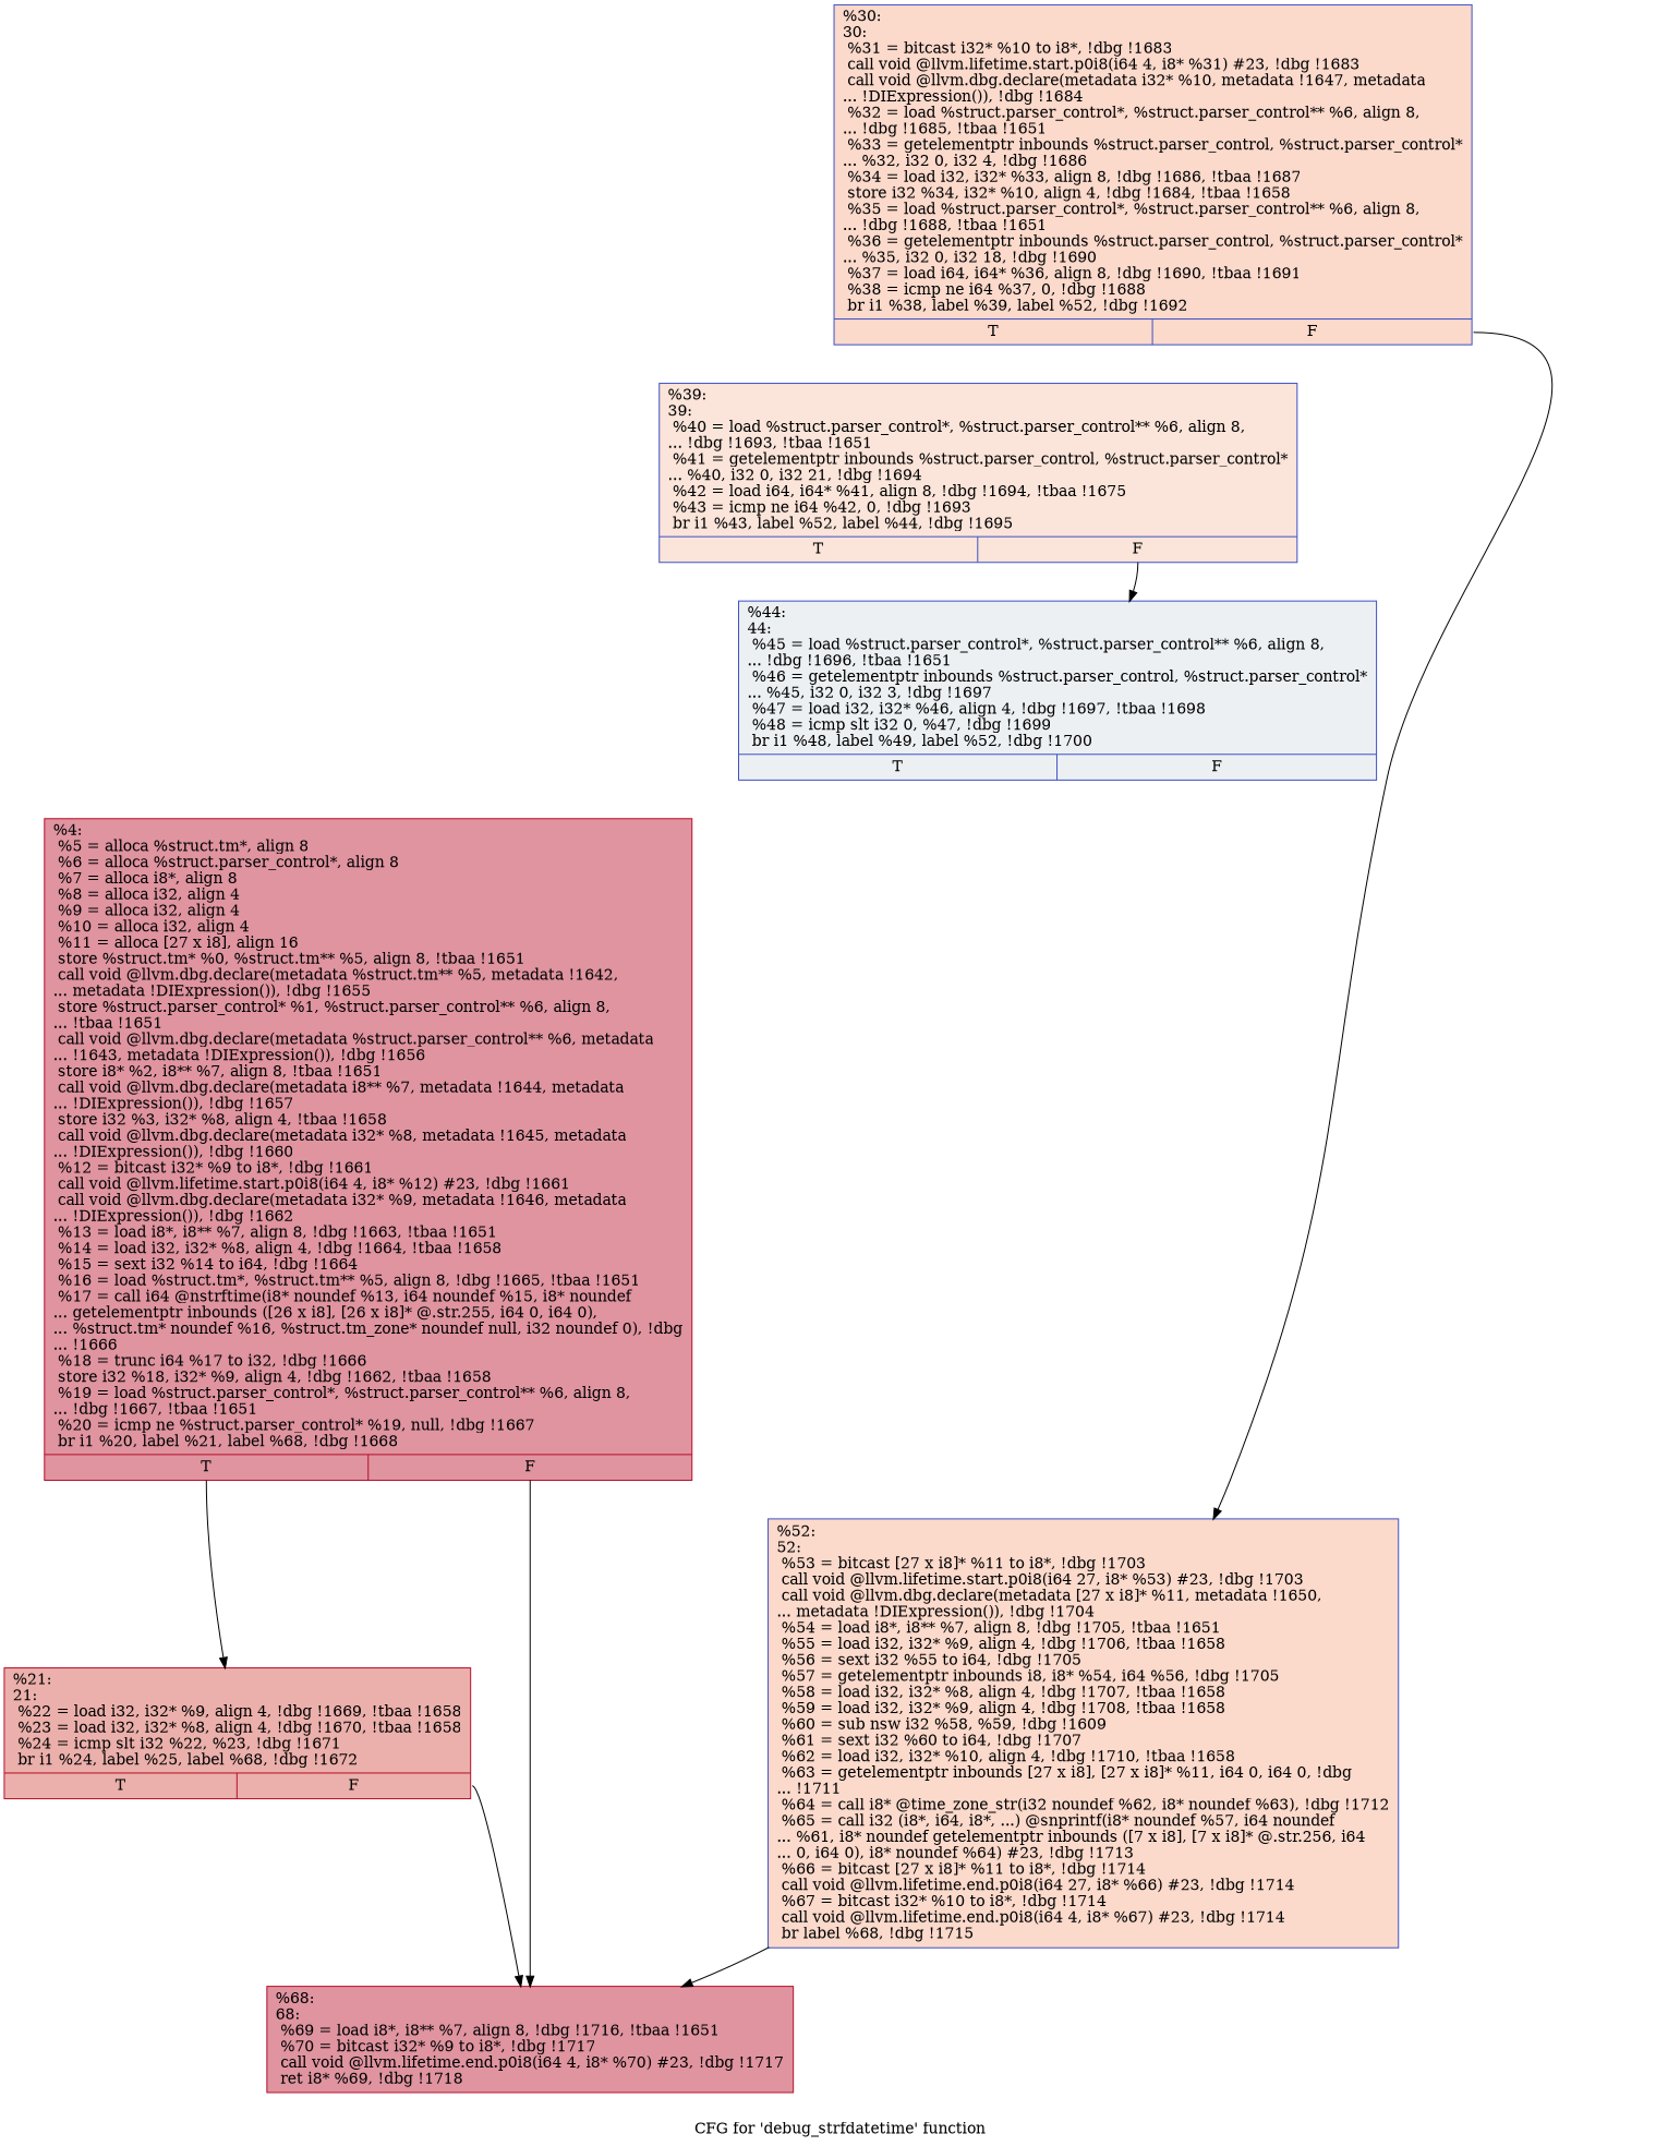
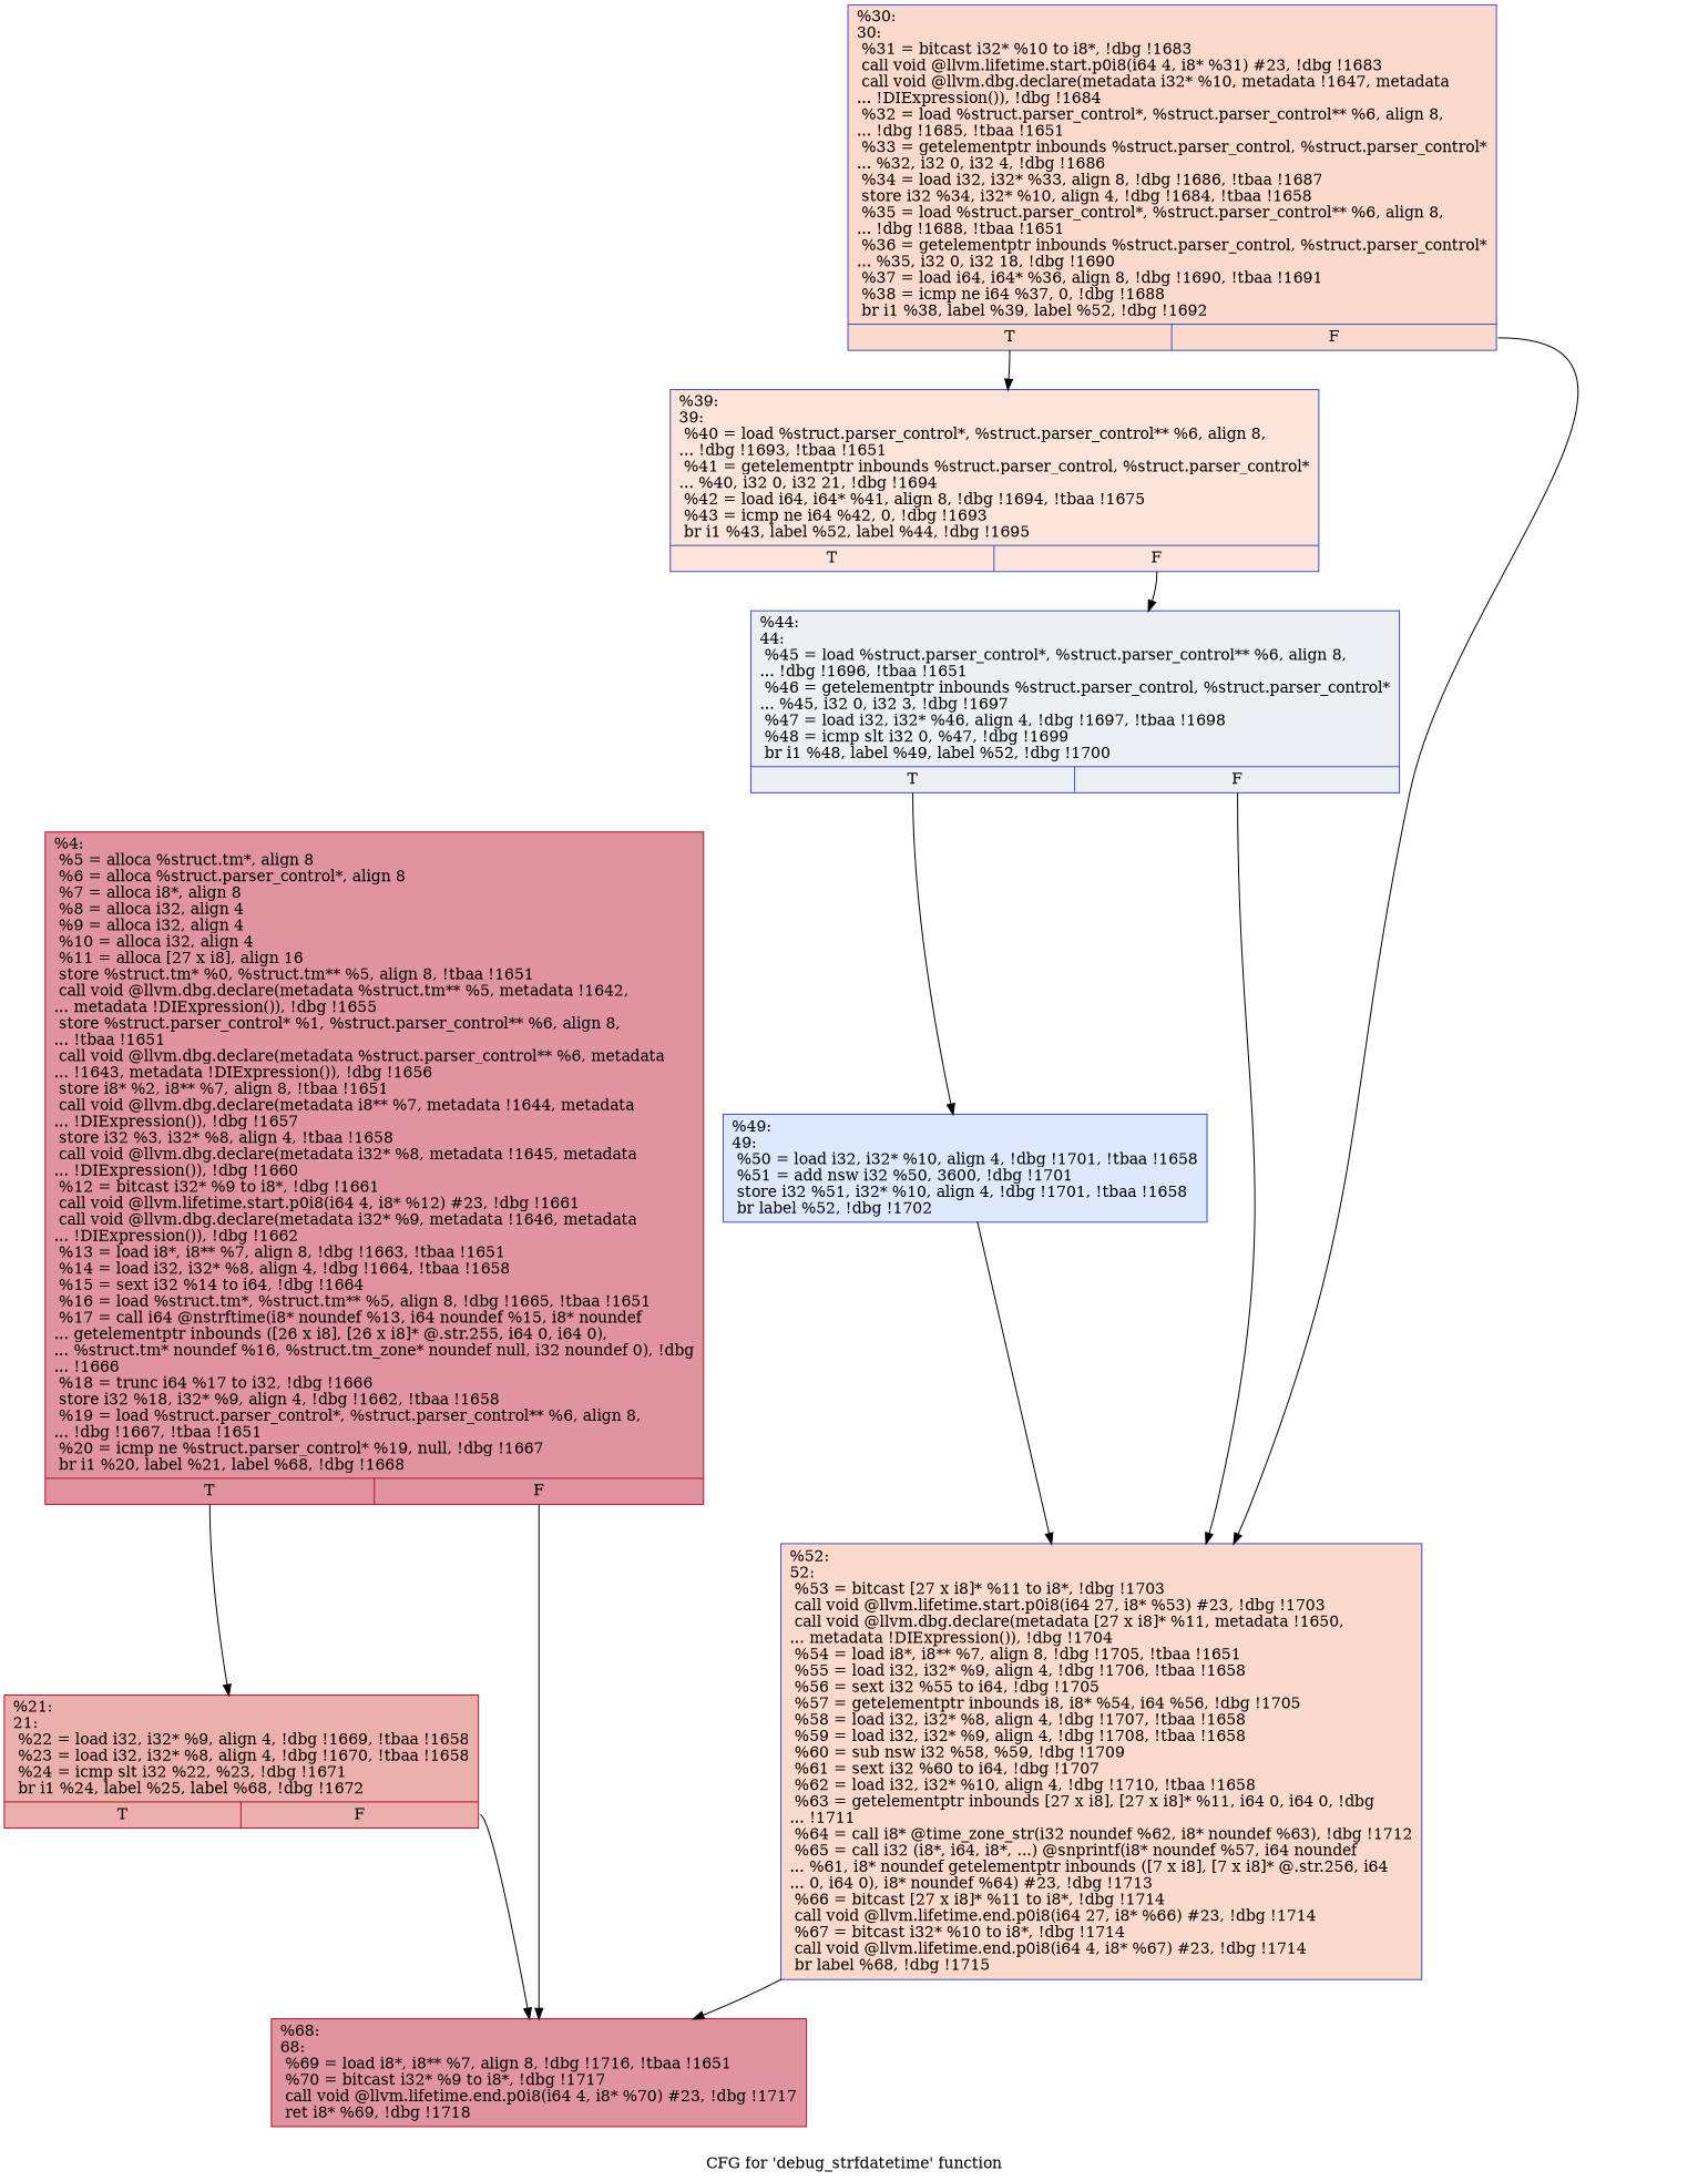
  digraph {
    fontname="DejaVu Serif"
    label="CFG for 'debug_strfdatetime' function"
    node [color="#3d50c3ff" fillcolor="#b70d2870" fontname="DejaVu Serif" shape=record style=filled]
    edge [fontname="DejaVu Serif" tailport=s0]
    n1 [color="#b70d28ff" label="{%4:\l  %5 = alloca %struct.tm*, align 8\l  %6 = alloca %struct.parser_control*, align 8\l  %7 = alloca i8*, align 8\l  %8 = alloca i32, align 4\l  %9 = alloca i32, align 4\l  %10 = alloca i32, align 4\l  %11 = alloca [27 x i8], align 16\l  store %struct.tm* %0, %struct.tm** %5, align 8, !tbaa !1651\l  call void @llvm.dbg.declare(metadata %struct.tm** %5, metadata !1642,\l... metadata !DIExpression()), !dbg !1655\l  store %struct.parser_control* %1, %struct.parser_control** %6, align 8,\l... !tbaa !1651\l  call void @llvm.dbg.declare(metadata %struct.parser_control** %6, metadata\l... !1643, metadata !DIExpression()), !dbg !1656\l  store i8* %2, i8** %7, align 8, !tbaa !1651\l  call void @llvm.dbg.declare(metadata i8** %7, metadata !1644, metadata\l... !DIExpression()), !dbg !1657\l  store i32 %3, i32* %8, align 4, !tbaa !1658\l  call void @llvm.dbg.declare(metadata i32* %8, metadata !1645, metadata\l... !DIExpression()), !dbg !1660\l  %12 = bitcast i32* %9 to i8*, !dbg !1661\l  call void @llvm.lifetime.start.p0i8(i64 4, i8* %12) #23, !dbg !1661\l  call void @llvm.dbg.declare(metadata i32* %9, metadata !1646, metadata\l... !DIExpression()), !dbg !1662\l  %13 = load i8*, i8** %7, align 8, !dbg !1663, !tbaa !1651\l  %14 = load i32, i32* %8, align 4, !dbg !1664, !tbaa !1658\l  %15 = sext i32 %14 to i64, !dbg !1664\l  %16 = load %struct.tm*, %struct.tm** %5, align 8, !dbg !1665, !tbaa !1651\l  %17 = call i64 @nstrftime(i8* noundef %13, i64 noundef %15, i8* noundef\l... getelementptr inbounds ([26 x i8], [26 x i8]* @.str.255, i64 0, i64 0),\l... %struct.tm* noundef %16, %struct.tm_zone* noundef null, i32 noundef 0), !dbg\l... !1666\l  %18 = trunc i64 %17 to i32, !dbg !1666\l  store i32 %18, i32* %9, align 4, !dbg !1662, !tbaa !1658\l  %19 = load %struct.parser_control*, %struct.parser_control** %6, align 8,\l... !dbg !1667, !tbaa !1651\l  %20 = icmp ne %struct.parser_control* %19, null, !dbg !1667\l  br i1 %20, label %21, label %68, !dbg !1668\l|{<s0>T|<s1>F}}"]
    n2 [color="#b70d28ff" fillcolor="#d24b4070" label="{%21:\l21:                                               \l  %22 = load i32, i32* %9, align 4, !dbg !1669, !tbaa !1658\l  %23 = load i32, i32* %8, align 4, !dbg !1670, !tbaa !1658\l  %24 = icmp slt i32 %22, %23, !dbg !1671\l  br i1 %24, label %25, label %68, !dbg !1672\l|{<s0>T|<s1>F}}"]
    n3 [color="#b70d28ff" label="{%68:\l68:                                               \l  %69 = load i8*, i8** %7, align 8, !dbg !1716, !tbaa !1651\l  %70 = bitcast i32* %9 to i8*, !dbg !1717\l  call void @llvm.lifetime.end.p0i8(i64 4, i8* %70) #23, !dbg !1717\l  ret i8* %69, !dbg !1718\l}"]
    n4 [fillcolor="#f7a88970" label="{%30:\l30:                                               \l  %31 = bitcast i32* %10 to i8*, !dbg !1683\l  call void @llvm.lifetime.start.p0i8(i64 4, i8* %31) #23, !dbg !1683\l  call void @llvm.dbg.declare(metadata i32* %10, metadata !1647, metadata\l... !DIExpression()), !dbg !1684\l  %32 = load %struct.parser_control*, %struct.parser_control** %6, align 8,\l... !dbg !1685, !tbaa !1651\l  %33 = getelementptr inbounds %struct.parser_control, %struct.parser_control*\l... %32, i32 0, i32 4, !dbg !1686\l  %34 = load i32, i32* %33, align 8, !dbg !1686, !tbaa !1687\l  store i32 %34, i32* %10, align 4, !dbg !1684, !tbaa !1658\l  %35 = load %struct.parser_control*, %struct.parser_control** %6, align 8,\l... !dbg !1688, !tbaa !1651\l  %36 = getelementptr inbounds %struct.parser_control, %struct.parser_control*\l... %35, i32 0, i32 18, !dbg !1690\l  %37 = load i64, i64* %36, align 8, !dbg !1690, !tbaa !1691\l  %38 = icmp ne i64 %37, 0, !dbg !1688\l  br i1 %38, label %39, label %52, !dbg !1692\l|{<s0>T|<s1>F}}"]
    n5 [fillcolor="#f5c1a970" label="{%39:\l39:                                               \l  %40 = load %struct.parser_control*, %struct.parser_control** %6, align 8,\l... !dbg !1693, !tbaa !1651\l  %41 = getelementptr inbounds %struct.parser_control, %struct.parser_control*\l... %40, i32 0, i32 21, !dbg !1694\l  %42 = load i64, i64* %41, align 8, !dbg !1694, !tbaa !1675\l  %43 = icmp ne i64 %42, 0, !dbg !1693\l  br i1 %43, label %52, label %44, !dbg !1695\l|{<s0>T|<s1>F}}"]
-   n6 [fillcolor="#f7a88970" label="{%52:\l52:                                               \l  %53 = bitcast [27 x i8]* %11 to i8*, !dbg !1703\l  call void @llvm.lifetime.start.p0i8(i64 27, i8* %53) #23, !dbg !1703\l  call void @llvm.dbg.declare(metadata [27 x i8]* %11, metadata !1650,\l... metadata !DIExpression()), !dbg !1704\l  %54 = load i8*, i8** %7, align 8, !dbg !1705, !tbaa !1651\l  %55 = load i32, i32* %9, align 4, !dbg !1706, !tbaa !1658\l  %56 = sext i32 %55 to i64, !dbg !1705\l  %57 = getelementptr inbounds i8, i8* %54, i64 %56, !dbg !1705\l  %58 = load i32, i32* %8, align 4, !dbg !1707, !tbaa !1658\l  %59 = load i32, i32* %9, align 4, !dbg !1708, !tbaa !1658\l  %60 = sub nsw i32 %58, %59, !dbg !1609\l  %61 = sext i32 %60 to i64, !dbg !1707\l  %62 = load i32, i32* %10, align 4, !dbg !1710, !tbaa !1658\l  %63 = getelementptr inbounds [27 x i8], [27 x i8]* %11, i64 0, i64 0, !dbg\l... !1711\l  %64 = call i8* @time_zone_str(i32 noundef %62, i8* noundef %63), !dbg !1712\l  %65 = call i32 (i8*, i64, i8*, ...) @snprintf(i8* noundef %57, i64 noundef\l... %61, i8* noundef getelementptr inbounds ([7 x i8], [7 x i8]* @.str.256, i64\l... 0, i64 0), i8* noundef %64) #23, !dbg !1713\l  %66 = bitcast [27 x i8]* %11 to i8*, !dbg !1714\l  call void @llvm.lifetime.end.p0i8(i64 27, i8* %66) #23, !dbg !1714\l  %67 = bitcast i32* %10 to i8*, !dbg !1714\l  call void @llvm.lifetime.end.p0i8(i64 4, i8* %67) #23, !dbg !1714\l  br label %68, !dbg !1715\l}"]
+   n6 [fillcolor="#f7a88970" label="{%52:\l52:                                               \l  %53 = bitcast [27 x i8]* %11 to i8*, !dbg !1703\l  call void @llvm.lifetime.start.p0i8(i64 27, i8* %53) #23, !dbg !1703\l  call void @llvm.dbg.declare(metadata [27 x i8]* %11, metadata !1650,\l... metadata !DIExpression()), !dbg !1704\l  %54 = load i8*, i8** %7, align 8, !dbg !1705, !tbaa !1651\l  %55 = load i32, i32* %9, align 4, !dbg !1706, !tbaa !1658\l  %56 = sext i32 %55 to i64, !dbg !1705\l  %57 = getelementptr inbounds i8, i8* %54, i64 %56, !dbg !1705\l  %58 = load i32, i32* %8, align 4, !dbg !1707, !tbaa !1658\l  %59 = load i32, i32* %9, align 4, !dbg !1708, !tbaa !1658\l  %60 = sub nsw i32 %58, %59, !dbg !1709\l  %61 = sext i32 %60 to i64, !dbg !1707\l  %62 = load i32, i32* %10, align 4, !dbg !1710, !tbaa !1658\l  %63 = getelementptr inbounds [27 x i8], [27 x i8]* %11, i64 0, i64 0, !dbg\l... !1711\l  %64 = call i8* @time_zone_str(i32 noundef %62, i8* noundef %63), !dbg !1712\l  %65 = call i32 (i8*, i64, i8*, ...) @snprintf(i8* noundef %57, i64 noundef\l... %61, i8* noundef getelementptr inbounds ([7 x i8], [7 x i8]* @.str.256, i64\l... 0, i64 0), i8* noundef %64) #23, !dbg !1713\l  %66 = bitcast [27 x i8]* %11 to i8*, !dbg !1714\l  call void @llvm.lifetime.end.p0i8(i64 27, i8* %66) #23, !dbg !1714\l  %67 = bitcast i32* %10 to i8*, !dbg !1714\l  call void @llvm.lifetime.end.p0i8(i64 4, i8* %67) #23, !dbg !1714\l  br label %68, !dbg !1715\l}"]
    n7 [fillcolor="#d6dce470" label="{%44:\l44:                                               \l  %45 = load %struct.parser_control*, %struct.parser_control** %6, align 8,\l... !dbg !1696, !tbaa !1651\l  %46 = getelementptr inbounds %struct.parser_control, %struct.parser_control*\l... %45, i32 0, i32 3, !dbg !1697\l  %47 = load i32, i32* %46, align 4, !dbg !1697, !tbaa !1698\l  %48 = icmp slt i32 0, %47, !dbg !1699\l  br i1 %48, label %49, label %52, !dbg !1700\l|{<s0>T|<s1>F}}"]
+   n8 [fillcolor="#b2ccfb70" label="{%49:\l49:                                               \l  %50 = load i32, i32* %10, align 4, !dbg !1701, !tbaa !1658\l  %51 = add nsw i32 %50, 3600, !dbg !1701\l  store i32 %51, i32* %10, align 4, !dbg !1701, !tbaa !1658\l  br label %52, !dbg !1702\l}"]
    n1 -> n2
    n1 -> n3 [tailport=s1]
    n2 -> n3 [tailport=s1]
+   n4 -> n5
    n4 -> n6 [tailport=s1]
    n5 -> n7 [tailport=s1]
    n6 -> n3
+   n7 -> n6 [tailport=s1]
+   n7 -> n8
+   n8 -> n6
  }
